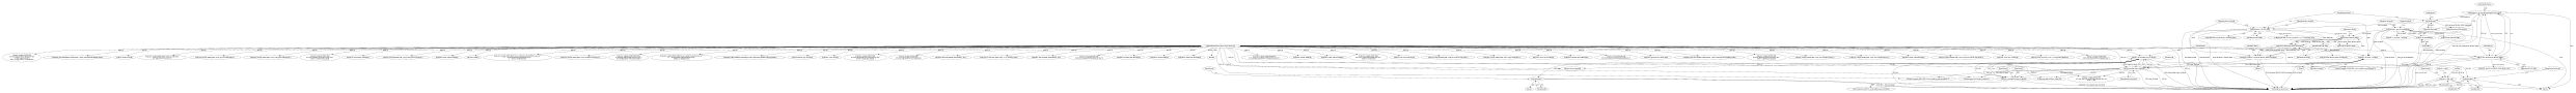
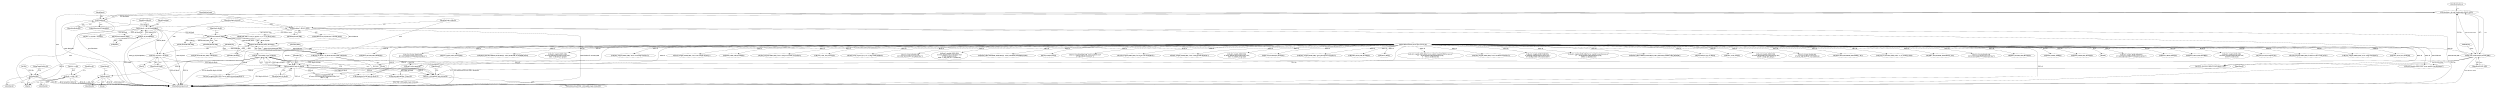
  digraph {
    fontname=Merriweather
    node [fontname=Merriweather]
    edge [fontname=Merriweather]
    n1 [label="(Call,bh = sb_bread(sb, logic_sb_block))"]
    n2 [label="(Call,sb_bread(sb, logic_sb_block))"]
    n3 [label="(Call,!(bh = sb_bread(sb, logic_sb_block)))"]
    n4 [label="(Call,brelse(bh))"]
    n5 [label="(Call,brelse(bh))"]
    n6 [label="(MethodReturn,static int)"]
    n7 [label="(Call,ext2_write_super(sb))"]
    n8 [label="(Identifier,logic_sb_block)"]
    n9 [label="(Call,ext2_msg(sb, KERN_ERR, \"error: unable to read superblock\"))"]
    n10 [label="(Call,descriptor_loc(sb, logic_sb_block, i))"]
    n11 [label="(Call,parse_options((char *) data, sb))"]
    n12 [label="(Call,ext2_msg(sb, KERN_ERR,\n\t\t\t\"error: can't find an ext2 filesystem on dev %s.\",\n \t\t\tsb->s_id))"]
    n13 [label="(ControlStructure,if (!(bh = sb_bread(sb, logic_sb_block))))"]
    n14 [label="(Identifier,bh)"]
    n15 [label="(Block,)"]
    n16 [label="(Call,sbi->s_sbh = bh)"]
    n17 [label="(Block,)"]
    n18 [label="(Identifier,bh)"]
    n19 [label="(Identifier,bh)"]
    n20 [label="(Call,sb_min_blocksize(sb, BLOCK_SIZE))"]
    n21 [label="(Call,blocksize = sb_min_blocksize(sb, BLOCK_SIZE))"]
    n22 [label="(Call,ext2_msg(sb, KERN_ERR, \"error: unable to set blocksize\"))"]
    n23 [label="(Identifier,BLOCK_SIZE)"]
    n24 [label="(Call,EXT2_HAS_RO_COMPAT_FEATURE(sb, ~0U))"]
    n25 [label="(Call,blocksize != BLOCK_SIZE)"]
    n26 [label="(Call,sb_block*BLOCK_SIZE)"]
    n27 [label="(Call,(sb_block*BLOCK_SIZE) / blocksize)"]
    n28 [label="(ControlStructure,if (blocksize != BLOCK_SIZE))"]
    n29 [label="(Identifier,BLOCK_SIZE)"]
    n30 [label="(Call,BLOCK_SIZE << le32_to_cpu(sbi->s_es->s_log_block_size))"]
    n31 [label="(Call,!blocksize)"]
    n32 [label="(MethodParameterIn,struct super_block *sb)"]
    n33 [label="(Call,ext2_msg(sb, KERN_WARNING,\n\t\t\t\"warning: mounting ext3 filesystem as ext2\"))"]
    n34 [label="(Call,EXT2_INODE_SIZE(sb))"]
    n35 [label="(Call,EXT2_DESC_PER_BLOCK(sb))"]
    n36 [label="(Call,ext2_msg(sb, KERN_ERR,\n\t\t\t\t\"error: unsupported inode size: %d\",\n\t\t\t\tsbi->s_inode_size))"]
    n37 [label="(Call,ext2_check_descriptors (sb))"]
    n38 [label="(Call,ext2_msg(sb, KERN_ERR, \"Failed to create an mb_cache\"))"]
    n39 [label="(Call,ext2_msg(sb, KERN_ERR, \"error: magic mismatch\"))"]
    n40 [label="(Call,ext2_count_free_blocks(sb))"]
    n41 [label="(Call,EXT2_BLOCKS_PER_GROUP(sb))"]
    n42 [label="(Call,ext2_msg(sb, KERN_ERR,\n\t\t\t\t\"error: unable to read group descriptors\"))"]
    n43 [label="(Call,ext2_iget(sb, EXT2_ROOT_INO))"]
    n44 [label="(Call,EXT2_HAS_RO_COMPAT_FEATURE(sb, ~EXT2_FEATURE_RO_COMPAT_SUPP))"]
    n45 [label="(Call,ext2_msg(sb, KERN_ERR,\n\t\t\t\"error: #blocks per group too big: %lu\",\n\t\t\tsbi->s_blocks_per_group))"]
    n46 [label="(Call,ext2_msg(sb, KERN_ERR, \"error: not enough memory\"))"]
    n47 [label="(Call,ext2_msg(sb, KERN_ERR, \"error: not enough memory\"))"]
    n48 [label="(Call,EXT2_DESC_PER_BLOCK(sb))"]
    n49 [label="(Call,ext2_msg(sb, KERN_ERR, \"error: corrupt root inode, run e2fsck\"))"]
    n50 [label="(Call,ext2_count_free_inodes(sb))"]
    n51 [label="(Call,ext2_setup_super (sb, es, sb->s_flags & MS_RDONLY))"]
    n52 [label="(Call,ext2_msg(sb, KERN_ERR,\n\t\t\t\t\t\"error: device does not support dax\"))"]
    n53 [label="(Call,ext2_msg(sb, KERN_ERR,\n\t\t\t\"error: fragsize %lu != blocksize %lu\"\n\t\t\t\"(not supported yet)\",\n\t\t\tsbi->s_frag_size, sb->s_blocksize))"]
    n54 [label="(Call,EXT2_HAS_INCOMPAT_FEATURE(sb, ~EXT2_FEATURE_INCOMPAT_SUPP))"]
    n55 [label="(Call,sb_bread(sb, block))"]
    n56 [label="(Call,ext2_msg(sb, KERN_ERR, \"error: couldn't read\"\n\t\t\t\t\"superblock on 2nd try\"))"]
    n57 [label="(Call,ext2_msg(sb, KERN_ERR, \"error: get root inode failed\"))"]
    n58 [label="(Call,ext2_msg(sb, KERN_ERR, \"error: unsupported blocksize\"))"]
    n59 [label="(Call,ext2_msg(sb, KERN_ERR,\n\t\t\t\"error: #inodes per group too big: %lu\",\n\t\t\tsbi->s_inodes_per_group))"]
    n60 [label="(Call,sb_set_blocksize(sb, blocksize))"]
    n61 [label="(Call,ext2_msg(sb, KERN_ERR, \"group descriptors corrupted\"))"]
    n62 [label="(Call,EXT2_DESC_PER_BLOCK(sb))"]
    n63 [label="(Call,EXT2_SB(sb))"]
    n64 [label="(Call,ext2_msg(sb, KERN_ERR, \"error: couldn't mount RDWR because of \"\n\t\t       \"unsupported optional features (%x)\",\n\t\t       le32_to_cpu(features)))"]
    n65 [label="(Call,ext2_msg(sb, KERN_ERR, \"error: insufficient memory\"))"]
    n66 [label="(Call,ext2_msg(sb, KERN_WARNING,\n\t\t\t\"warning: feature flags set on rev 0 fs, \"\n\t\t\t\"running e2fsck is recommended\"))"]
    n67 [label="(Call,ext2_msg(sb, KERN_ERR,\t\"error: couldn't mount because of \"\n\t\t       \"unsupported optional features (%x)\",\n\t\t\tle32_to_cpu(features)))"]
    n68 [label="(Call,EXT2_HAS_COMPAT_FEATURE(sb, EXT3_FEATURE_COMPAT_HAS_JOURNAL))"]
    n69 [label="(Call,sb_bread(sb, logic_sb_block))"]
    n70 [label="(Call,ext2_count_dirs(sb))"]
    n71 [label="(Call,ext2_msg(sb, KERN_ERR,\n\t\t\t\"error: #fragments per group too big: %lu\",\n\t\t\tsbi->s_frags_per_group))"]
    n72 [label="(Call,ext2_msg(sb, KERN_ERR,\n\t\t\t\t\"error: bad blocksize %d\", blocksize))"]
    n73 [label="(Call,EXT2_HAS_INCOMPAT_FEATURE(sb, ~0U))"]
    n74 [label="(Call,ext2_rsv_window_add(sb, &sbi->s_rsv_window_head))"]
    n75 [label="(Call,EXT2_HAS_COMPAT_FEATURE(sb, ~0U))"]
    n76 [label="(Call,ext2_msg(sb, KERN_ERR,\n\t\t\t\t\t\"error: unsupported blocksize for dax\"))"]
    n77 [label="(Call,EXT2_BLOCKS_PER_GROUP(sb))"]
    n78 [label="(Call,EXT2_INODE_SIZE(sb))"]
    n79 [label="(Call,EXT2_ADDR_PER_BLOCK(sb))"]
    1000109
    n81 [label="(Call,logic_sb_block = sb_block)"]
    n82 [label="(Block,)"]
    n83 [label="(Identifier,sb_block)"]
    n84 [label="(Call,sb_block = get_sb_block(&data))"]
    n85 [label="(Call,get_sb_block(&data))"]
    n86 [label="(Call,sbi->s_sb_block = sb_block)"]
    n87 [label="(Call,sb_block*BLOCK_SIZE)"]
    n88 [label="(Call,&data)"]
    n89 [label="(Call,sb_block*BLOCK_SIZE)"]
    n90 [label="(Identifier,BLOCK_SIZE)"]
    n91 [label="(Call,logic_sb_block = (sb_block*BLOCK_SIZE) / blocksize)"]
    n92 [label="(Block,)"]
    n93 [label="(Identifier,blocksize)"]
    n94 [label="(Call,(sb_block*BLOCK_SIZE) % blocksize)"]
    n95 [label="(Identifier,blocksize)"]
    n96 [label="(ControlStructure,if (!blocksize))"]
    n97 [label="(Identifier,sb)"]
    n98 [label="(Identifier,sbi)"]
    n99 [label="(Call,sbi->s_sbh)"]
    n100 [label="(Identifier,offset)"]
    n101 [label="(Identifier,blocksize)"]
    n102 [label="(Identifier,sb_block)"]
    n103 [label="(Identifier,offset)"]
    n104 [label="(Identifier,bh)"]
    n105 [label="(Identifier,sb)"]
    n106 [label="(Call,!bh)"]
    n107 [label="(Identifier,es)"]
    n108 [label="(Identifier,sb_block)"]
    n109 [label="(Identifier,logic_sb_block)"]
    n110 [label="(Identifier,blocksize)"]
    n111 [label="(Identifier,sb)"]
    n112 [label="(Identifier,sb)"]
    n113 [label="(JumpTarget,failed_sbi:)"]
    n114 [label="(Identifier,sb)"]
    n115 [label="(Identifier,logic_sb_block)"]
    n1 -> n2 [label="CFG: "]
    n1 -> n3 [label="AST: "]
    n1 -> n3 [label="DDG: bh"]
    n1 -> n4 [label="DDG: bh"]
    n1 -> n5 [label="DDG: bh"]
    n1 -> n6 [label="DDG: bh"]
    n1 -> n6 [label="DDG: sb_bread(sb, logic_sb_block)"]
    n1 -> n7 [label="DDG: bh"]
    n2 -> n1 [label="AST: "]
    n2 -> n1 [label="DDG: sb"]
    n2 -> n1 [label="DDG: logic_sb_block"]
    n2 -> n3 [label="DDG: sb"]
    n2 -> n3 [label="DDG: logic_sb_block"]
    n2 -> n6 [label="DDG: logic_sb_block"]
    n2 -> n6 [label="DDG: sb"]
    n2 -> n8 [label="CFG: "]
    n2 -> n9 [label="DDG: sb"]
    n2 -> n10 [label="DDG: logic_sb_block"]
    n2 -> n11 [label="DDG: sb"]
    n2 -> n12 [label="DDG: sb"]
    n3 -> n1 [label="CFG: "]
    n3 -> n6 [label="DDG: !(bh = sb_bread(sb, logic_sb_block))"]
    n3 -> n13 [label="AST: "]
    n4 -> n6 [label="DDG: bh"]
    n4 -> n6 [label="DDG: brelse(bh)"]
    n4 -> n14 [label="CFG: "]
    n4 -> n15 [label="AST: "]
    n5 -> n6 [label="DDG: bh"]
    n5 -> n6 [label="DDG: brelse(bh)"]
    n5 -> n17 [label="AST: "]
    n5 -> n19 [label="CFG: "]
    n8 -> n2 [label="AST: "]
    n14 -> n4 [label="AST: "]
    n16 -> n6 [label="DDG: bh"]
    n16 -> n6 [label="DDG: sbi->s_sbh"]
    n16 -> n17 [label="AST: "]
    n16 -> n18 [label="CFG: "]
    n18 -> n16 [label="AST: "]
    n19 -> n5 [label="AST: "]
    n20 -> n2 [label="DDG: sb"]
    n20 -> n6 [label="DDG: BLOCK_SIZE"]
    n20 -> n21 [label="AST: "]
    n20 -> n21 [label="DDG: sb"]
    n20 -> n21 [label="DDG: BLOCK_SIZE"]
    n20 -> n22 [label="DDG: sb"]
    n20 -> n23 [label="CFG: "]
    n20 -> n24 [label="DDG: BLOCK_SIZE"]
-   n21 -> n6 [label="DDG: sb_min_blocksize(sb, BLOCK_SIZE)"]
    n21 -> n17 [label="AST: "]
    n21 -> n20 [label="CFG: "]
    n21 -> n31 [label="DDG: blocksize"]
    n23 -> n20 [label="AST: "]
    n25 -> n6 [label="DDG: BLOCK_SIZE"]
    n25 -> n6 [label="DDG: blocksize"]
    n25 -> n6 [label="DDG: blocksize != BLOCK_SIZE"]
    n25 -> n26 [label="DDG: BLOCK_SIZE"]
    n25 -> n27 [label="DDG: blocksize"]
    n25 -> n28 [label="AST: "]
    n25 -> n29 [label="CFG: "]
    n25 -> n30 [label="DDG: BLOCK_SIZE"]
    n26 -> n27 [label="AST: "]
    n26 -> n27 [label="DDG: sb_block"]
    n26 -> n27 [label="DDG: BLOCK_SIZE"]
    n26 -> n89 [label="DDG: sb_block"]
    n26 -> n89 [label="DDG: BLOCK_SIZE"]
    n26 -> n90 [label="CFG: "]
    n27 -> n91 [label="AST: "]
    n27 -> n91 [label="DDG: sb_block*BLOCK_SIZE"]
    n27 -> n91 [label="DDG: blocksize"]
    n27 -> n93 [label="CFG: "]
    n27 -> n94 [label="DDG: blocksize"]
    n29 -> n25 [label="AST: "]
    n31 -> n6 [label="DDG: blocksize"]
    n31 -> n6 [label="DDG: !blocksize"]
-   n31 -> n25 [label="DDG: blocksize"]
+   n31 -> n25 [label="DDG: sb"]
    n31 -> n95 [label="CFG: "]
-   n31 -> n96 [label="DDG: (sb_block*BLOCK_SIZE) / blocksize"]
+   n31 -> n96 [label="AST: "]
    n32 -> n2 [label="DDG: sb"]
    n32 -> n6 [label="DDG: sb"]
    n32 -> n7 [label="DDG: sb"]
    n32 -> n9 [label="DDG: sb"]
    n32 -> n10 [label="DDG: sb"]
    n32 -> n11 [label="DDG: sb"]
    n32 -> n12 [label="DDG: sb"]
    n32 -> n20 [label="DDG: sb"]
    n32 -> n22 [label="DDG: sb"]
-   n32 -> n1 [label="DDG: sb"]
+   n32 -> n24 [label="DDG: sb"]
    n32 -> n33 [label="DDG: sb"]
    n32 -> n34 [label="DDG: sb"]
    n32 -> n35 [label="DDG: sb"]
    n32 -> n36 [label="DDG: sb"]
    n32 -> n37 [label="DDG: sb"]
    n32 -> n38 [label="DDG: sb"]
    n32 -> n39 [label="DDG: sb"]
    n32 -> n40 [label="DDG: sb"]
    n32 -> n41 [label="DDG: sb"]
    n32 -> n42 [label="DDG: sb"]
    n32 -> n43 [label="DDG: sb"]
    n32 -> n44 [label="DDG: sb"]
    n32 -> n45 [label="DDG: sb"]
    n32 -> n46 [label="DDG: sb"]
    n32 -> n47 [label="DDG: sb"]
    n32 -> n48 [label="DDG: sb"]
    n32 -> n49 [label="DDG: sb"]
    n32 -> n50 [label="DDG: sb"]
    n32 -> n51 [label="DDG: sb"]
    n32 -> n52 [label="DDG: sb"]
    n32 -> n53 [label="DDG: sb"]
    n32 -> n54 [label="DDG: sb"]
    n32 -> n55 [label="DDG: sb"]
    n32 -> n56 [label="DDG: sb"]
    n32 -> n57 [label="DDG: sb"]
    n32 -> n58 [label="DDG: sb"]
    n32 -> n59 [label="DDG: sb"]
    n32 -> n60 [label="DDG: sb"]
    n32 -> n61 [label="DDG: sb"]
    n32 -> n62 [label="DDG: sb"]
    n32 -> n63 [label="DDG: sb"]
    n32 -> n64 [label="DDG: sb"]
    n32 -> n65 [label="DDG: sb"]
    n32 -> n66 [label="DDG: sb"]
    n32 -> n67 [label="DDG: sb"]
    n32 -> n68 [label="DDG: sb"]
    n32 -> n69 [label="DDG: sb"]
    n32 -> n70 [label="DDG: sb"]
    n32 -> n71 [label="DDG: sb"]
    n32 -> n72 [label="DDG: sb"]
    n32 -> n73 [label="DDG: sb"]
    n32 -> n74 [label="DDG: sb"]
    n32 -> n75 [label="DDG: sb"]
    n32 -> n76 [label="DDG: sb"]
    n32 -> n77 [label="DDG: sb"]
    n32 -> n78 [label="DDG: sb"]
    n32 -> n79 [label="DDG: sb"]
    n32 -> 1000109 [label="AST: "]
    n81 -> n2 [label="DDG: logic_sb_block"]
    n81 -> n6 [label="DDG: sb_block"]
    n81 -> n82 [label="AST: "]
    n81 -> n83 [label="CFG: "]
    n83 -> n81 [label="AST: "]
    n84 -> n6 [label="DDG: sb_block"]
    n84 -> n6 [label="DDG: get_sb_block(&data)"]
    n84 -> n17 [label="AST: "]
    n84 -> n26 [label="DDG: sb_block"]
    n84 -> n81 [label="DDG: sb_block"]
    n84 -> n85 [label="CFG: "]
    n84 -> n86 [label="DDG: sb_block"]
    n84 -> n87 [label="DDG: sb_block"]
    n85 -> n6 [label="DDG: &data"]
    n85 -> n84 [label="AST: "]
    n85 -> n84 [label="DDG: &data"]
    n85 -> n88 [label="CFG: "]
    n88 -> n85 [label="AST: "]
    n90 -> n26 [label="AST: "]
    n91 -> n2 [label="DDG: logic_sb_block"]
    n91 -> n6 [label="DDG: (sb_block*BLOCK_SIZE) / blocksize"]
    n91 -> n27 [label="CFG: "]
    n91 -> n92 [label="AST: "]
    n93 -> n26 [label="CFG: "]
    n93 -> n27 [label="AST: "]
    n95 -> n21 [label="CFG: "]
    n95 -> n31 [label="AST: "]
    n97 -> n20 [label="AST: "]
    n98 -> n16 [label="CFG: "]
    n99 -> n16 [label="AST: "]
    n100 -> n91 [label="CFG: "]
    n101 -> n21 [label="AST: "]
    n102 -> n84 [label="AST: "]
    n103 -> n84 [label="CFG: "]
    n104 -> n1 [label="AST: "]
    n104 -> n81 [label="CFG: "]
    n105 -> n2 [label="AST: "]
    n106 -> n5 [label="DDG: bh"]
-   n106 -> n16 [label="DDG: bh"]
    n107 -> n3 [label="CFG: "]
    n108 -> n26 [label="AST: "]
    n109 -> n25 [label="CFG: "]
    n109 -> n81 [label="AST: "]
    n110 -> n25 [label="AST: "]
    n110 -> n31 [label="CFG: "]
    n111 -> n31 [label="CFG: "]
    n112 -> n3 [label="CFG: "]
    n113 -> n5 [label="CFG: "]
    n114 -> n4 [label="CFG: "]
    n115 -> n25 [label="CFG: "]
    n115 -> n91 [label="AST: "]
  }
